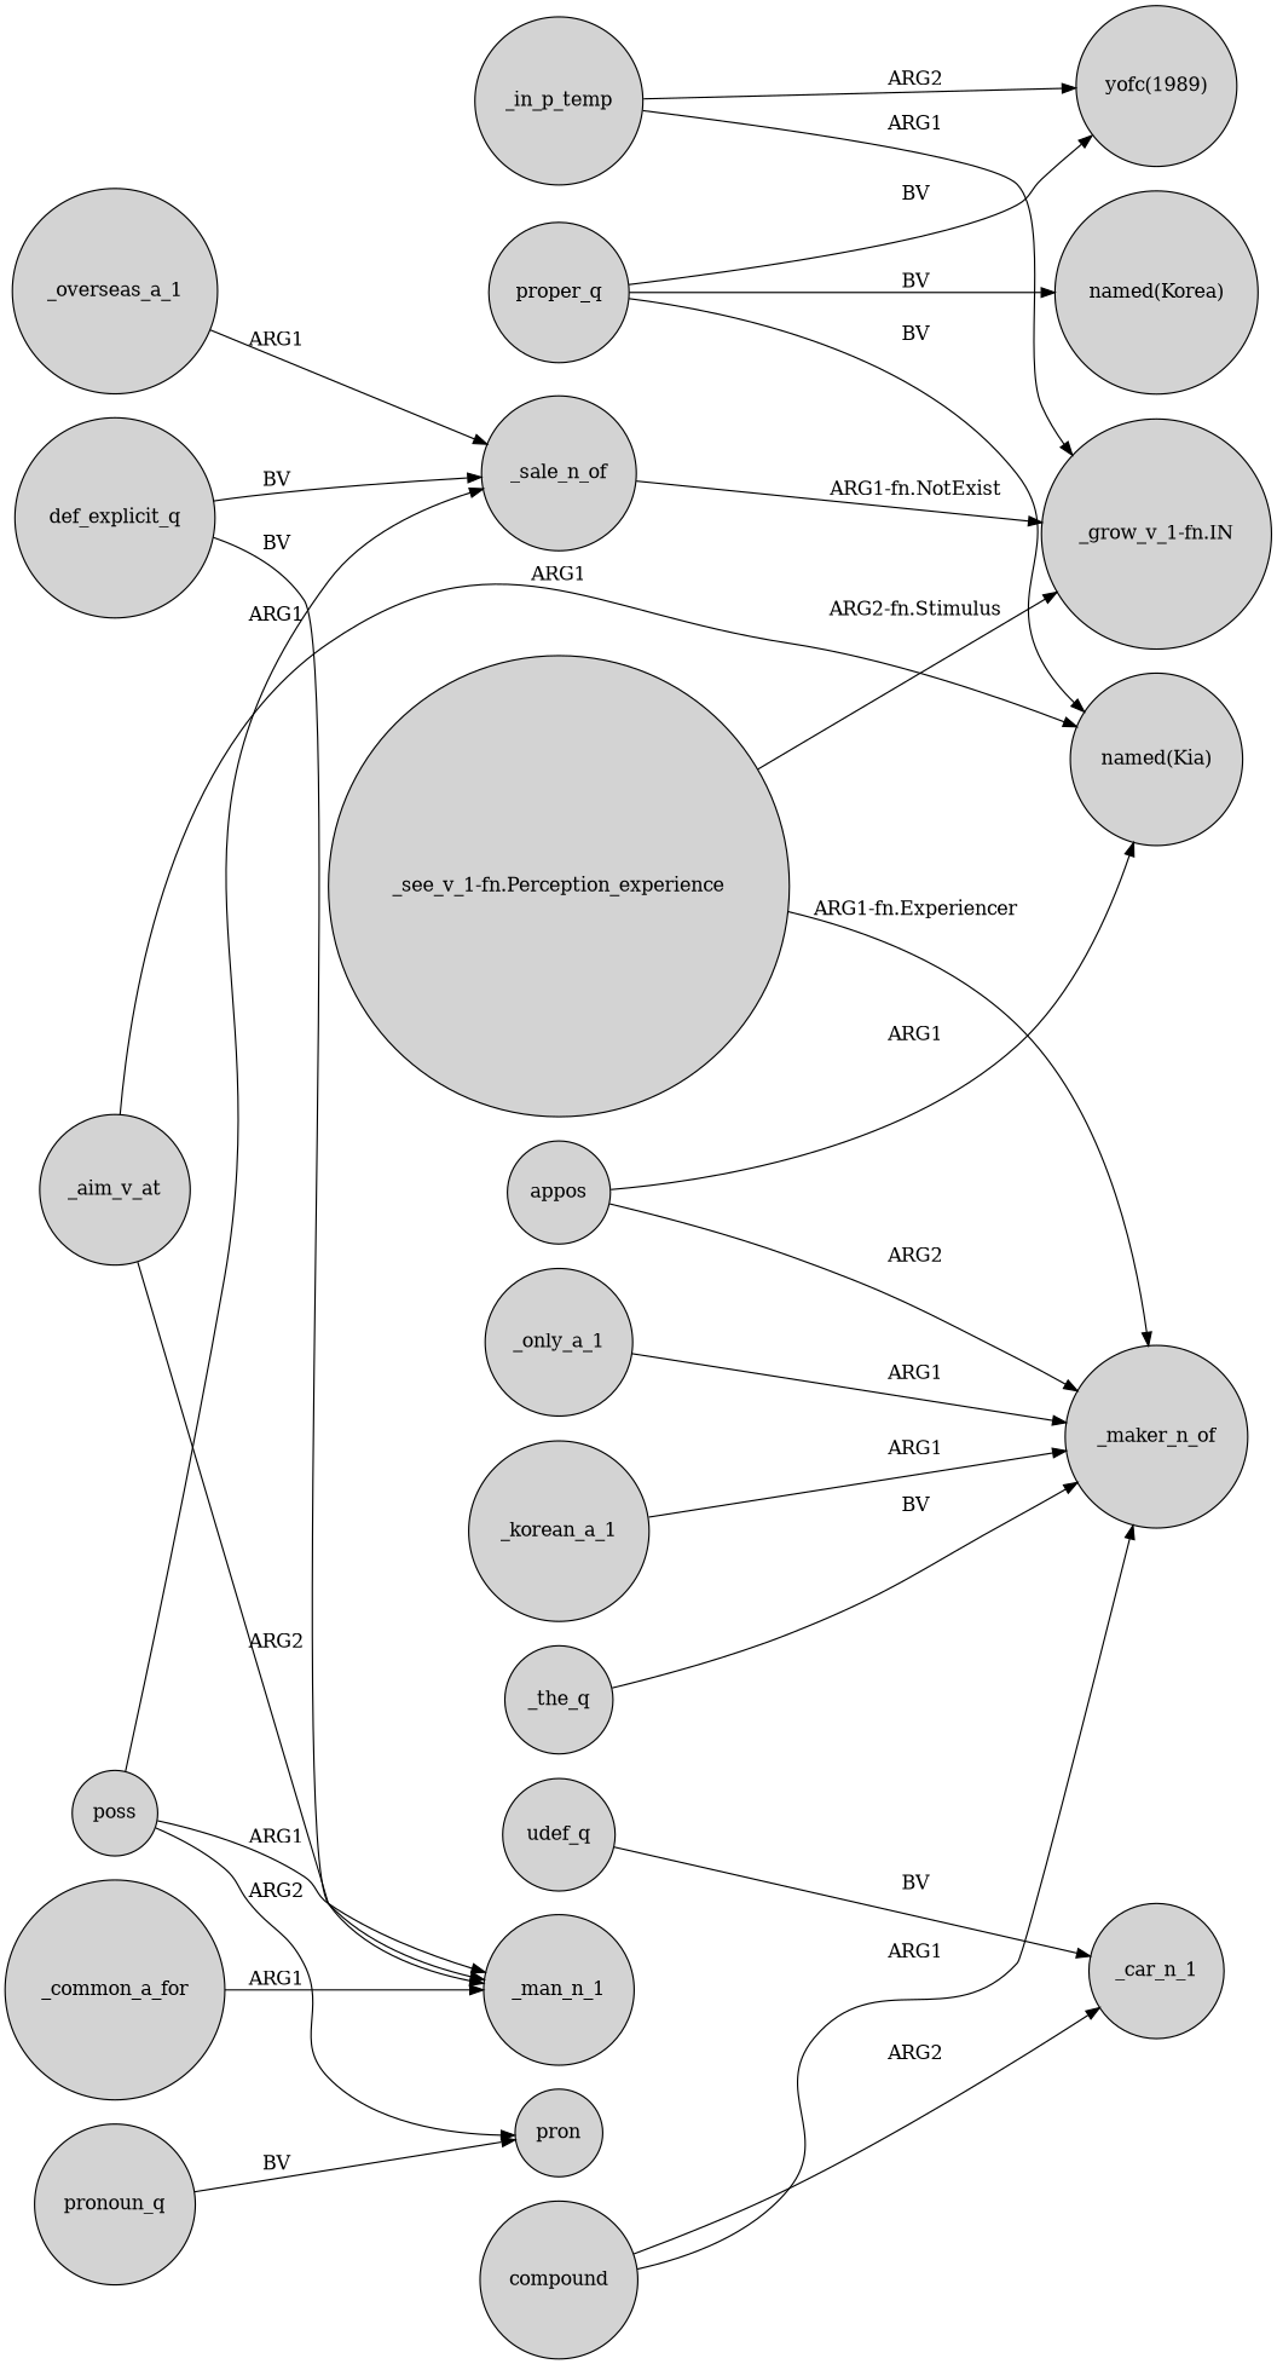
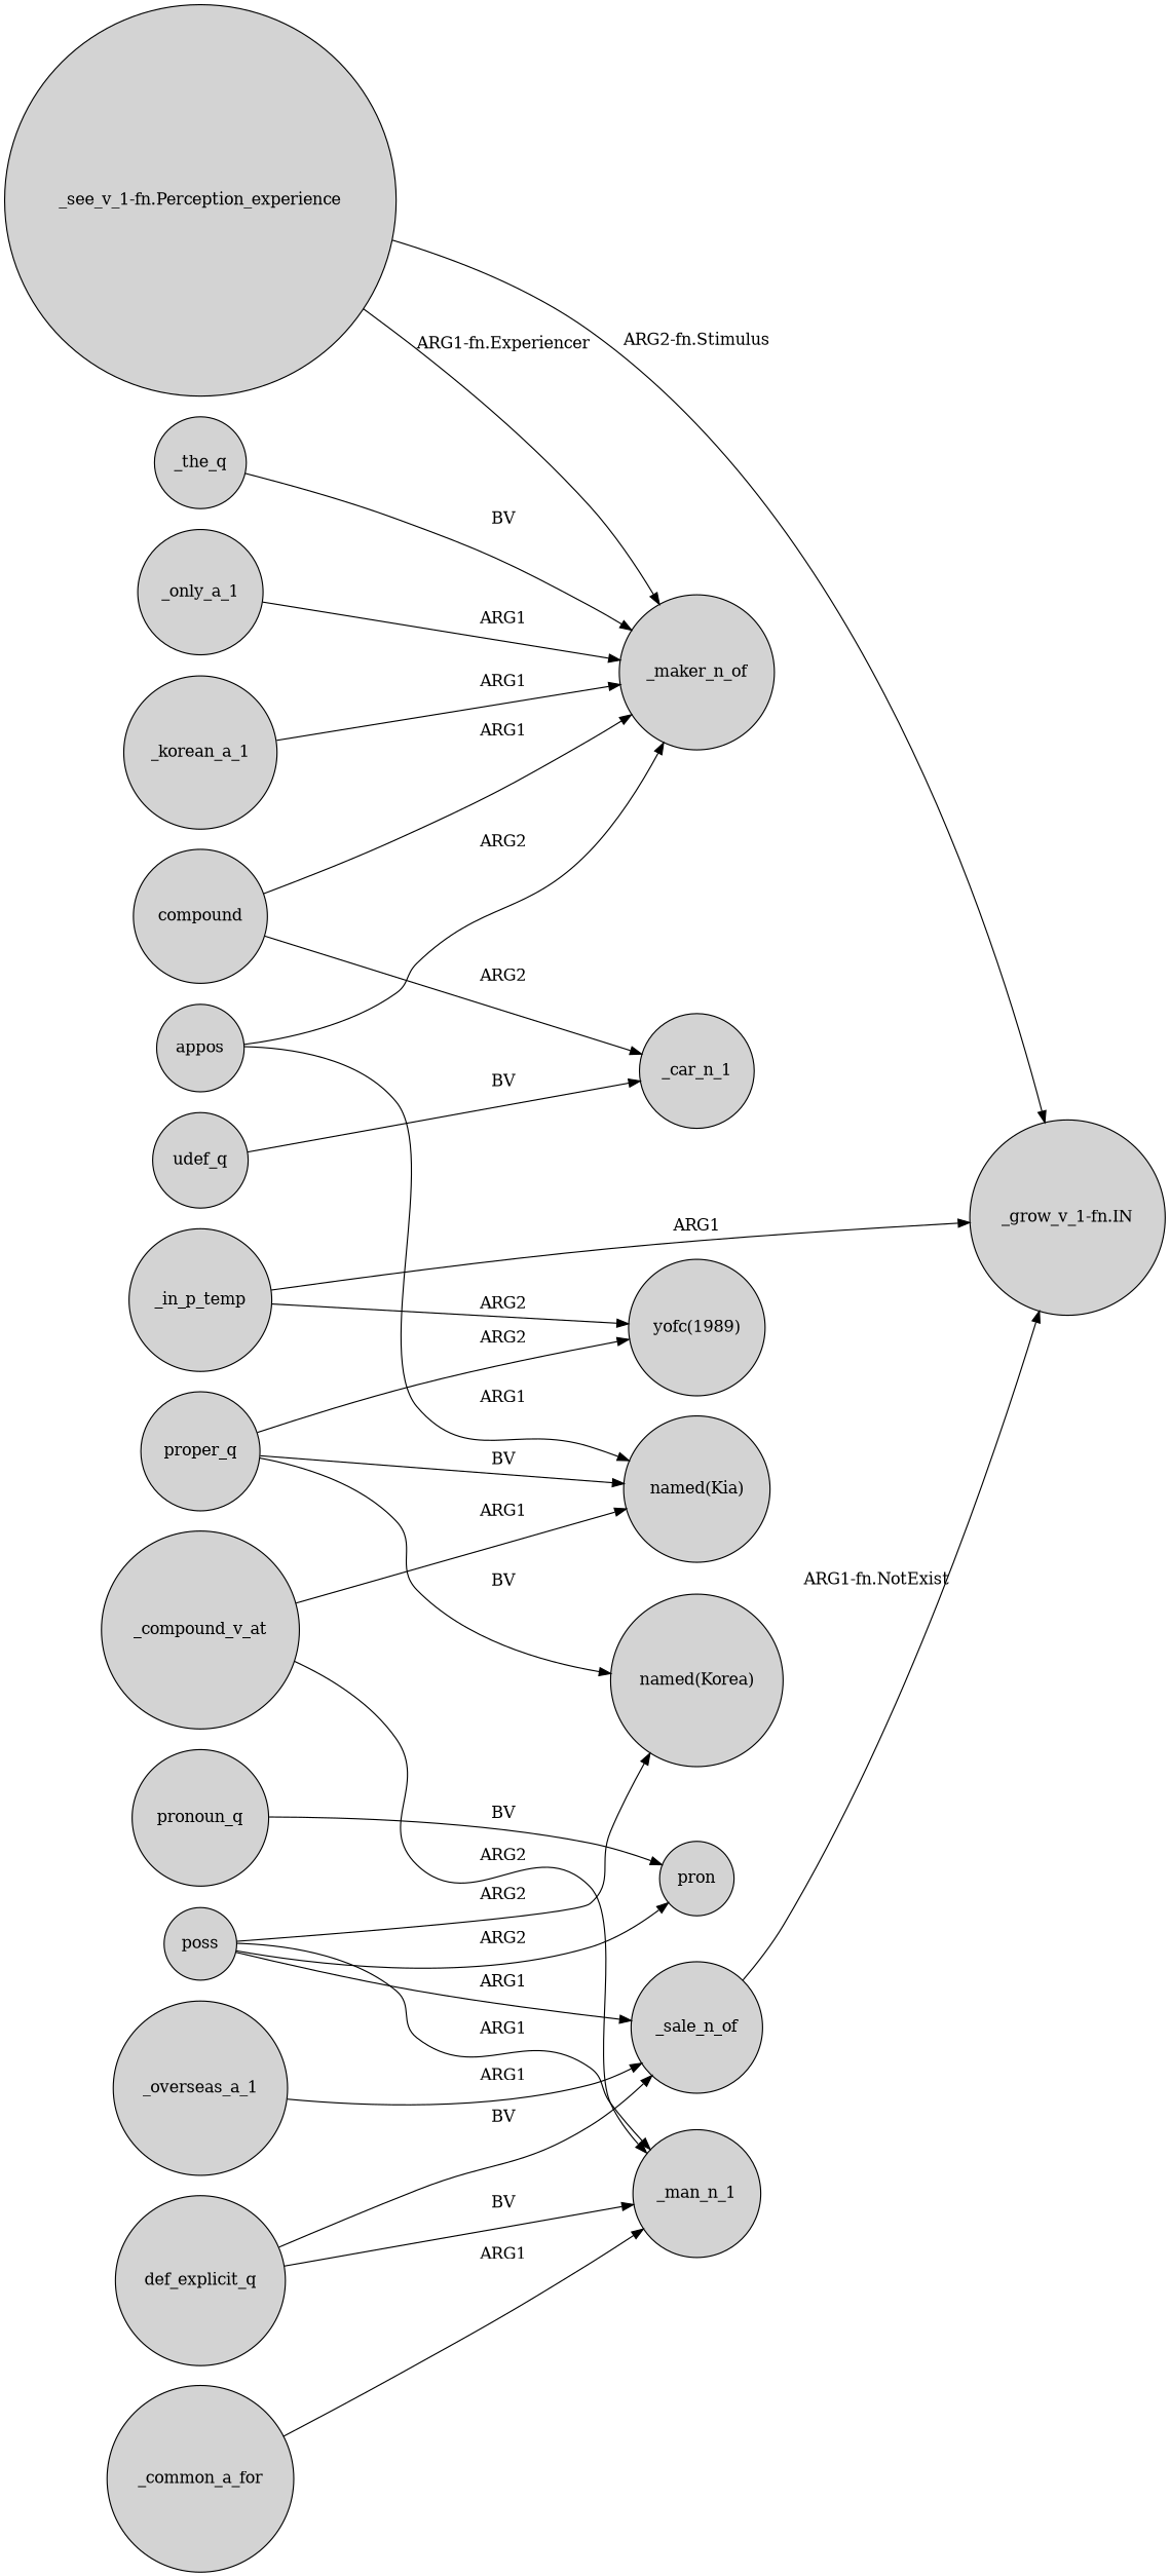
  digraph {
    rankdir=LR
    node [shape=circle style=filled]
    _in_p_temp
    "yofc(1989)"
    "_grow_v_1-fn.IN"
    poss
    pron
    _sale_n_of
    _man_n_1
    "named(Korea)"
    "_see_v_1-fn.Perception_experience"
    _maker_n_of
    _overseas_a_1
    _only_a_1
    _korean_a_1
    proper_q
    "named(Kia)"
    def_explicit_q
    compound
    _car_n_1
    _common_a_for
    _the_q
    appos
-   _aim_v_at
+   _aim_v_at [label=_compound_v_at]
    pronoun_q
    udef_q
    _in_p_temp -> "yofc(1989)" [label=ARG2]
    _in_p_temp -> "_grow_v_1-fn.IN" [label=ARG1]
    poss -> pron [label=ARG2]
    poss -> _sale_n_of [label=ARG1]
    poss -> _man_n_1 [label=ARG1]
+   poss -> "named(Korea)" [label=ARG2]
    _sale_n_of -> "_grow_v_1-fn.IN" [label="ARG1-fn.NotExist"]
    "_see_v_1-fn.Perception_experience" -> "_grow_v_1-fn.IN" [label="ARG2-fn.Stimulus"]
    "_see_v_1-fn.Perception_experience" -> _maker_n_of [label="ARG1-fn.Experiencer"]
    _overseas_a_1 -> _sale_n_of [label=ARG1]
    _only_a_1 -> _maker_n_of [label=ARG1]
    _korean_a_1 -> _maker_n_of [label=ARG1]
-   proper_q -> "yofc(1989)" [label=BV]
+   proper_q -> "yofc(1989)" [label=ARG2]
    proper_q -> "named(Korea)" [label=BV]
    proper_q -> "named(Kia)" [label=BV]
    def_explicit_q -> _sale_n_of [label=BV]
    def_explicit_q -> _man_n_1 [label=BV]
    compound -> _maker_n_of [label=ARG1]
    compound -> _car_n_1 [label=ARG2]
    _common_a_for -> _man_n_1 [label=ARG1]
    _the_q -> _maker_n_of [label=BV]
    appos -> _maker_n_of [label=ARG2]
    appos -> "named(Kia)" [label=ARG1]
    _aim_v_at -> _man_n_1 [label=ARG2]
    _aim_v_at -> "named(Kia)" [label=ARG1]
    pronoun_q -> pron [label=BV]
    udef_q -> _car_n_1 [label=BV]
  }
